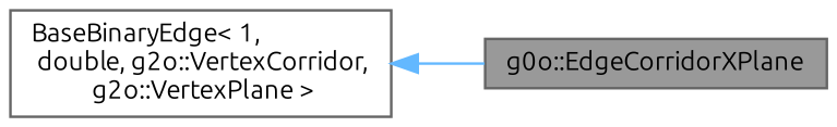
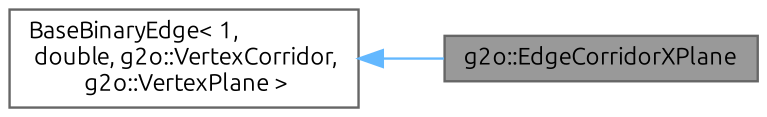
  digraph {
    rankdir=LR
    fontname=Ubuntu
    node [color=gray40 fontname=Ubuntu fontsize=10 shape=box style=filled]
-   n1 [fillcolor=grey60 fontcolor=black height=0.2 label="g0o::EdgeCorridorXPlane" width=0.4]
+   n1 [fillcolor=grey60 fontcolor=black height=0.2 label="g2o::EdgeCorridorXPlane" width=0.4]
    n2 [fillcolor=white height=0.2 label="BaseBinaryEdge\< 1,\l double, g2o::VertexCorridor,\l g2o::VertexPlane \>" width=0.4]
    n2 -> n1 [color=steelblue1 dir=back fontname=Ubuntu fontsize=10 labelfontname=Helvetica labelfontsize=10 style=solid]
  }
